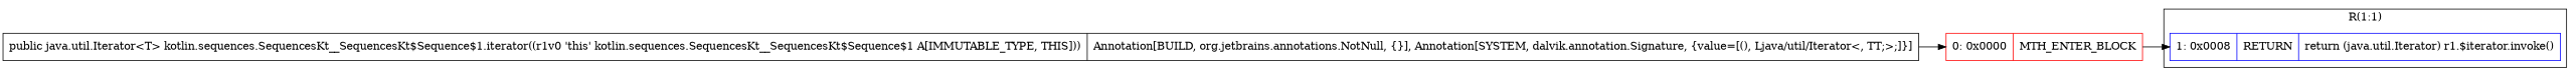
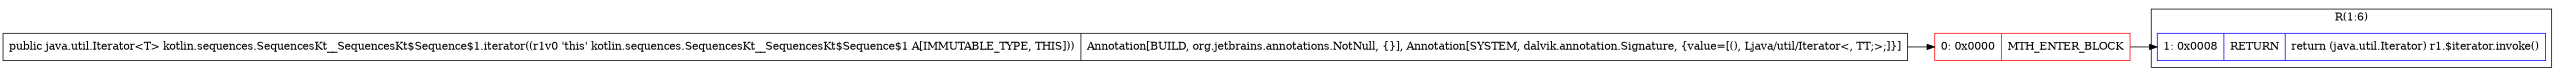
  digraph {
    rankdir=LR
    node [shape=record]
    n1 [color=blue label="{1\:\ 0x0008|RETURN\l|return (java.util.Iterator) r1.$iterator.invoke()\l}"]
    n2 [color=red label="{0\:\ 0x0000|MTH_ENTER_BLOCK\l}"]
    n3 [label="{public java.util.Iterator\<T\> kotlin.sequences.SequencesKt__SequencesKt$Sequence$1.iterator((r1v0 'this' kotlin.sequences.SequencesKt__SequencesKt$Sequence$1 A[IMMUTABLE_TYPE, THIS]))  | Annotation[BUILD, org.jetbrains.annotations.NotNull, \{\}], Annotation[SYSTEM, dalvik.annotation.Signature, \{value=[(), Ljava\/util\/Iterator\<, TT;\>;]\}]\l}"]
    subgraph cluster_1 {
-     label="R(1:1)"
+     label="R(1:6)"
      n1
    }
    n2 -> n1
    n3 -> n2
  }
